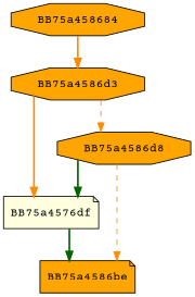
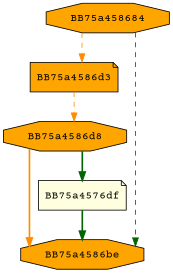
  digraph {
    fontname="Courier Prime"
    splines=ortho
    node [fillcolor=orange fontname="Courier Prime" shape=octagon style=filled]
    edge [color=darkorange fontname="Courier Prime" style=dashed]
-   BB75a4586d3
+   BB75a4586d3 [shape=note]
    BB75a458684
-   BB75a4586be [shape=note]
+   BB75a4586be
    n4 [fillcolor=lightyellow label=BB75a4576df shape=note]
    BB75a4586d8
-   BB75a4586d3 -> n4 [style=bold]
    BB75a4586d3 -> BB75a4586d8
-   BB75a458684 -> BB75a4586d3 [style=bold]
+   BB75a458684 -> BB75a4586d3
+   BB75a458684 -> BB75a4586be [color=darkgreen]
    n4 -> BB75a4586be [color=darkgreen style=bold]
-   BB75a4586d8 -> BB75a4586be
+   BB75a4586d8 -> BB75a4586be [style=bold]
    BB75a4586d8 -> n4 [color=darkgreen style=bold]
  }
